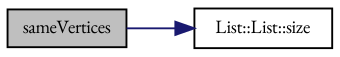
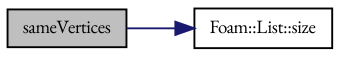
  digraph {
    rankdir=LR
    fontname="EB Garamond"
    node [color=black fontname="EB Garamond" fontsize=10 shape=record]
    n1 [fillcolor=grey75 fontcolor=black height=0.2 label=sameVertices style=filled width=0.4]
-   n2 [height=0.2 label="List::List::size" width=0.4]
+   n2 [height=0.2 label="Foam::List::size" width=0.4]
    n1 -> n2 [color=midnightblue fontname="EB Garamond" fontsize=10 labelfontname=Helvetica labelfontsize=10 style=solid]
  }
